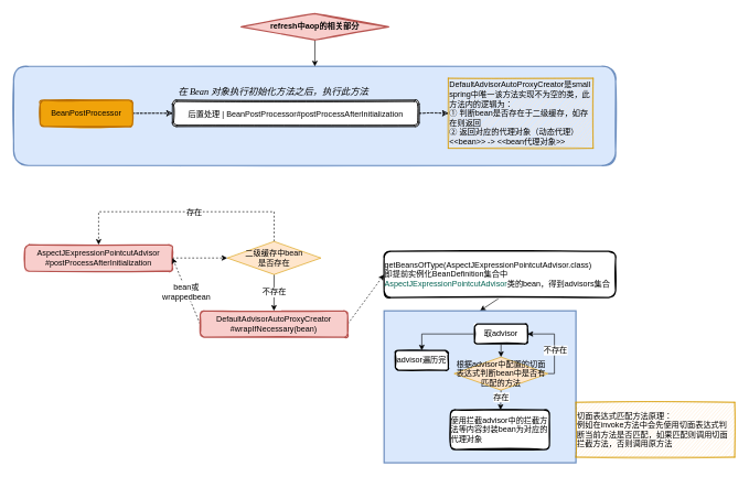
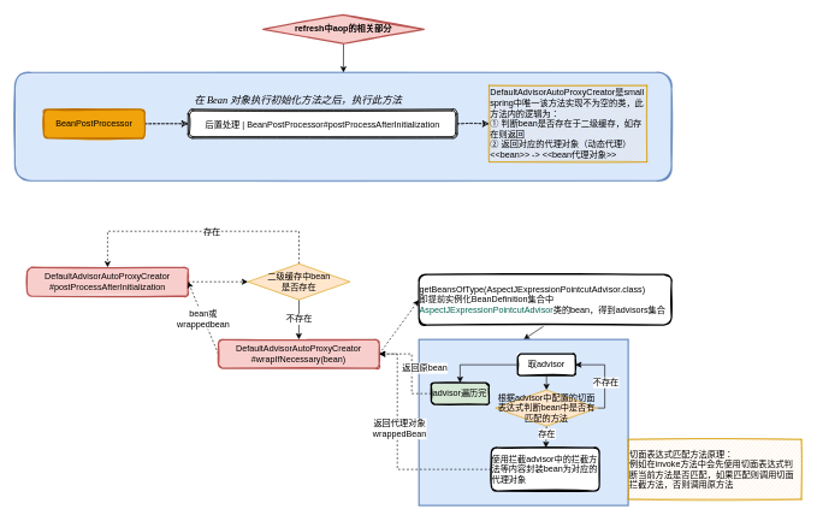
  <mxCell id="0" />
  <mxCell id="1" parent="0" />
  <mxCell id="2" value="" style="rounded=1;whiteSpace=wrap;html=1;strokeWidth=2;fillWeight=4;hachureGap=8;hachureAngle=45;fillColor=#dae8fc;sketch=1;fillStyle=solid;strokeColor=#6c8ebf;" parent="1" vertex="1"><mxGeometry x="20" y="100" width="910" height="150" as="geometry" /></mxCell>
  <mxCell id="3" style="html=1;exitX=0.5;exitY=1;exitDx=0;exitDy=0;" parent="1" source="4" target="2" edge="1"><mxGeometry relative="1" as="geometry" /></mxCell>
  <mxCell id="4" value="&lt;b&gt;refresh中aop的相关部分&lt;/b&gt;" style="rhombus;whiteSpace=wrap;html=1;strokeWidth=2;fillWeight=4;hachureGap=8;hachureAngle=45;fillColor=#f8cecc;sketch=1;fillStyle=solid;strokeColor=#b85450;" parent="1" vertex="1"><mxGeometry x="364" y="20" width="223" height="40" as="geometry" /></mxCell>
  <mxCell id="5" style="edgeStyle=none;rounded=0;sketch=1;orthogonalLoop=1;jettySize=auto;html=1;exitX=1;exitY=0.5;exitDx=0;exitDy=0;entryX=0;entryY=0.5;entryDx=0;entryDy=0;fontColor=#FFFFFF;dashed=1;" parent="1" source="6" target="8" edge="1"><mxGeometry relative="1" as="geometry" /></mxCell>
  <mxCell id="6" value="&lt;span style=&quot;text-align: left;&quot;&gt;BeanPostProcessor&lt;/span&gt;" style="rounded=1;whiteSpace=wrap;html=1;strokeWidth=2;fillWeight=4;hachureGap=8;hachureAngle=45;fillColor=#f0a30a;sketch=1;fillStyle=solid;strokeColor=#BD7000;fontColor=#000000;" parent="1" vertex="1"><mxGeometry x="60" y="151" width="140" height="40" as="geometry" /></mxCell>
  <mxCell id="7" style="edgeStyle=none;sketch=1;html=1;exitX=1;exitY=0.5;exitDx=0;exitDy=0;entryX=0;entryY=0.5;entryDx=0;entryDy=0;dashed=1;" parent="1" source="8" target="10" edge="1"><mxGeometry relative="1" as="geometry" /></mxCell>
  <mxCell id="8" value="&lt;pre style=&quot;font-size: 14px&quot;&gt;&lt;span style=&quot;font-family: &amp;#34;helvetica&amp;#34; ; font-size: 12px&quot;&gt;后置处理 | BeanPostProcessor#postProcessAfterInitialization&lt;/span&gt;&lt;br&gt;&lt;/pre&gt;" style="shape=ext;double=1;rounded=1;whiteSpace=wrap;html=1;shadow=0;labelBackgroundColor=none;sketch=1;gradientDirection=south;" parent="1" vertex="1"><mxGeometry x="260" y="151" width="373" height="40" as="geometry" /></mxCell>
  <mxCell id="9" value="&lt;pre style=&quot;font-family: 宋体; font-size: 10.5pt;&quot;&gt;&lt;span style=&quot;font-style: italic;&quot;&gt;在 Bean 对象执行初始化方法之后，执行此方法&lt;/span&gt;&lt;/pre&gt;" style="text;whiteSpace=wrap;html=1;labelBackgroundColor=none;" parent="1" vertex="1"><mxGeometry x="267" y="110" width="320" height="60" as="geometry" /></mxCell>
  <mxCell id="10" value="DefaultAdvisorAutoProxyCreator是small spring中唯一该方法实现不为空的类，此方法内的逻辑为：&lt;br&gt;① 判断bean是否存在于二级缓存，如存在则返回&lt;br&gt;② 返回对应的代理对象（动态代理）&lt;br&gt;&amp;lt;&amp;lt;bean&amp;gt;&amp;gt; -&amp;gt; &amp;lt;&amp;lt;bean代理对象&amp;gt;&amp;gt;" style="rounded=0;whiteSpace=wrap;html=1;sketch=1;fillColor=#ffe6cc;strokeColor=#d79b00;fillStyle=hachure;align=left;" parent="1" vertex="1"><mxGeometry x="677" y="118.02" width="219" height="105.95" as="geometry" /></mxCell>
  <mxCell id="11" style="edgeStyle=none;html=1;exitX=1;exitY=0.5;exitDx=0;exitDy=0;entryX=0;entryY=0.5;entryDx=0;entryDy=0;fontColor=#000000;dashed=1;" parent="1" source="12" target="17" edge="1"><mxGeometry relative="1" as="geometry" /></mxCell>
- <mxCell id="12" value="&lt;span style=&quot;text-align: left&quot;&gt;AspectJExpressionPointcutAdvisor&lt;br&gt;#&lt;/span&gt;&lt;span style=&quot;font-family: &amp;#34;helvetica&amp;#34;&quot;&gt;postProcessAfterInitialization&lt;/span&gt;" style="rounded=1;whiteSpace=wrap;html=1;strokeWidth=2;fillWeight=4;hachureGap=8;hachureAngle=45;fillColor=#f8cecc;sketch=1;fillStyle=solid;strokeColor=#b85450;" parent="1" vertex="1"><mxGeometry x="37" y="370" width="223" height="40" as="geometry" /></mxCell>
+ <mxCell id="12" value="&lt;span style=&quot;text-align: left&quot;&gt;DefaultAdvisorAutoProxyCreator&lt;br&gt;#&lt;/span&gt;&lt;span style=&quot;font-family: &amp;#34;helvetica&amp;#34;&quot;&gt;postProcessAfterInitialization&lt;/span&gt;" style="rounded=1;whiteSpace=wrap;html=1;strokeWidth=2;fillWeight=4;hachureGap=8;hachureAngle=45;fillColor=#f8cecc;sketch=1;fillStyle=solid;strokeColor=#b85450;" parent="1" vertex="1"><mxGeometry x="37" y="370" width="223" height="40" as="geometry" /></mxCell>
  <mxCell id="13" style="edgeStyle=orthogonalEdgeStyle;html=1;exitX=0.5;exitY=0;exitDx=0;exitDy=0;entryX=0.5;entryY=0;entryDx=0;entryDy=0;dashed=1;fontColor=#000000;rounded=0;" parent="1" source="17" target="12" edge="1"><mxGeometry relative="1" as="geometry"><Array as="points"><mxPoint x="414" y="320" /><mxPoint x="149" y="320" /></Array></mxGeometry></mxCell>
  <mxCell id="14" value="&lt;font style=&quot;font-size: 12px&quot;&gt;存在&lt;/font&gt;" style="edgeLabel;html=1;align=center;verticalAlign=middle;resizable=0;points=[];fontColor=#000000;" parent="13" vertex="1" connectable="0"><mxGeometry x="-0.284" y="1" relative="1" as="geometry"><mxPoint x="-37" y="-1" as="offset" /></mxGeometry></mxCell>
  <mxCell id="15" style="rounded=0;html=1;exitX=0.5;exitY=1;exitDx=0;exitDy=0;fontSize=12;fontColor=#000000;entryX=0.5;entryY=0;entryDx=0;entryDy=0;" parent="1" source="17" target="21" edge="1"><mxGeometry relative="1" as="geometry"><mxPoint x="414" y="480" as="targetPoint" /></mxGeometry></mxCell>
  <mxCell id="16" value="不存在" style="edgeLabel;html=1;align=center;verticalAlign=middle;resizable=0;points=[];fontSize=12;fontColor=#000000;" parent="15" vertex="1" connectable="0"><mxGeometry x="-0.732" relative="1" as="geometry"><mxPoint y="20" as="offset" /></mxGeometry></mxCell>
  <mxCell id="17" value="二级缓存中bean&lt;br&gt;是否存在" style="rhombus;whiteSpace=wrap;html=1;fillColor=#ffe6cc;strokeColor=#d79b00;" parent="1" vertex="1"><mxGeometry x="343" y="365" width="141.5" height="50" as="geometry" /></mxCell>
  <mxCell id="18" style="edgeStyle=none;rounded=0;html=1;exitX=1;exitY=0.5;exitDx=0;exitDy=0;entryX=0;entryY=0.5;entryDx=0;entryDy=0;fontSize=12;fontColor=#000000;dashed=1;" parent="1" source="21" target="23" edge="1"><mxGeometry relative="1" as="geometry" /></mxCell>
  <mxCell id="19" style="rounded=0;html=1;exitX=0;exitY=0.5;exitDx=0;exitDy=0;entryX=1;entryY=0.5;entryDx=0;entryDy=0;dashed=1;fontSize=12;fontColor=#000000;" parent="1" source="21" target="12" edge="1"><mxGeometry relative="1" as="geometry" /></mxCell>
  <mxCell id="20" value="bean或&lt;br&gt;wrappedbean" style="edgeLabel;html=1;align=center;verticalAlign=middle;resizable=0;points=[];fontSize=12;fontColor=#000000;" parent="19" vertex="1" connectable="0"><mxGeometry x="-0.237" relative="1" as="geometry"><mxPoint x="-6" y="-12" as="offset" /></mxGeometry></mxCell>
  <mxCell id="21" value="&lt;span style=&quot;text-align: left&quot;&gt;DefaultAdvisorAutoProxyCreator&lt;br&gt;&lt;div style=&quot;text-align: center&quot;&gt;&lt;span&gt;#&lt;/span&gt;&lt;span style=&quot;text-align: center&quot;&gt;&lt;font face=&quot;helvetica&quot;&gt;wrapIfNecessary(bean)&lt;/font&gt;&lt;/span&gt;&lt;/div&gt;&lt;/span&gt;" style="rounded=1;whiteSpace=wrap;html=1;strokeWidth=2;fillWeight=4;hachureGap=8;hachureAngle=45;fillColor=#f8cecc;sketch=1;fillStyle=solid;strokeColor=#b85450;" parent="1" vertex="1"><mxGeometry x="302" y="470" width="223" height="40" as="geometry" /></mxCell>
  <mxCell id="22" style="edgeStyle=none;rounded=0;html=1;exitX=0.5;exitY=1;exitDx=0;exitDy=0;entryX=0.5;entryY=0;entryDx=0;entryDy=0;fontSize=12;fontColor=#066555;" parent="1" source="23" target="24" edge="1"><mxGeometry relative="1" as="geometry" /></mxCell>
  <mxCell id="23" value="&lt;div style=&quot;text-align: left&quot;&gt;getBeansOfType(AspectJExpressionPointcutAdvisor.class)&lt;/div&gt;&lt;div style=&quot;text-align: left&quot;&gt;即提前实例化BeanDefinition集合中&lt;font color=&quot;#066555&quot;&gt;AspectJExpressionPointcutAdvisor&lt;/font&gt;类的bean，得到advisors集合&lt;/div&gt;" style="rounded=1;whiteSpace=wrap;html=1;strokeWidth=2;fillWeight=4;hachureGap=8;hachureAngle=45;sketch=1;fillStyle=solid;" parent="1" vertex="1"><mxGeometry x="580" y="380" width="350" height="70" as="geometry" /></mxCell>
  <mxCell id="24" value="&lt;div style=&quot;text-align: left&quot;&gt;&lt;br&gt;&lt;/div&gt;" style="rounded=0;whiteSpace=wrap;html=1;strokeWidth=2;fillWeight=4;hachureGap=8;hachureAngle=45;sketch=0;fillStyle=solid;fillColor=#dae8fc;strokeColor=#6c8ebf;" parent="1" vertex="1"><mxGeometry x="580" y="470" width="290" height="230" as="geometry" /></mxCell>
  <mxCell id="25" style="edgeStyle=none;rounded=0;html=1;exitX=0.5;exitY=1;exitDx=0;exitDy=0;entryX=0.5;entryY=0;entryDx=0;entryDy=0;fontSize=12;fontColor=#066555;" parent="1" source="27" target="32" edge="1"><mxGeometry relative="1" as="geometry" /></mxCell>
  <mxCell id="26" style="edgeStyle=orthogonalEdgeStyle;rounded=0;html=1;exitX=0;exitY=0.5;exitDx=0;exitDy=0;entryX=0.5;entryY=0;entryDx=0;entryDy=0;fontSize=12;fontColor=#000000;" parent="1" source="27" target="38" edge="1"><mxGeometry relative="1" as="geometry" /></mxCell>
  <mxCell id="27" value="&lt;div style=&quot;text-align: left&quot;&gt;取advisor&lt;/div&gt;" style="rounded=1;whiteSpace=wrap;html=1;strokeWidth=2;fillWeight=4;hachureGap=8;hachureAngle=45;sketch=1;fillStyle=solid;" parent="1" vertex="1"><mxGeometry x="716.75" y="490" width="80" height="30" as="geometry" /></mxCell>
  <mxCell id="28" style="edgeStyle=orthogonalEdgeStyle;rounded=0;html=1;exitX=1;exitY=0.5;exitDx=0;exitDy=0;entryX=1;entryY=0.5;entryDx=0;entryDy=0;fontSize=12;fontColor=#066555;" parent="1" source="32" target="27" edge="1"><mxGeometry relative="1" as="geometry" /></mxCell>
  <mxCell id="29" value="&lt;font color=&quot;#000000&quot;&gt;不存在&lt;/font&gt;" style="edgeLabel;html=1;align=center;verticalAlign=middle;resizable=0;points=[];fontSize=12;fontColor=#066555;labelBackgroundColor=default;" parent="28" vertex="1" connectable="0"><mxGeometry x="0.024" y="-1" relative="1" as="geometry"><mxPoint y="11" as="offset" /></mxGeometry></mxCell>
  <mxCell id="30" style="rounded=0;html=1;exitX=0.5;exitY=1;exitDx=0;exitDy=0;fontSize=12;fontColor=#000000;" parent="1" source="32" target="35" edge="1"><mxGeometry relative="1" as="geometry" /></mxCell>
  <mxCell id="31" value="存在" style="edgeLabel;html=1;align=center;verticalAlign=middle;resizable=0;points=[];fontSize=12;fontColor=#000000;" parent="30" vertex="1" connectable="0"><mxGeometry x="-0.482" y="2" relative="1" as="geometry"><mxPoint x="-2" y="2" as="offset" /></mxGeometry></mxCell>
  <mxCell id="32" value="根据advisor中配置的切面表达式判断bean中是否有匹配的方法" style="rhombus;whiteSpace=wrap;html=1;fillColor=#ffe6cc;strokeColor=#d79b00;" parent="1" vertex="1"><mxGeometry x="686" y="540" width="141.5" height="50" as="geometry" /></mxCell>
+ <mxCell id="33" style="edgeStyle=orthogonalEdgeStyle;rounded=0;html=1;exitX=0;exitY=0.5;exitDx=0;exitDy=0;entryX=1;entryY=0.5;entryDx=0;entryDy=0;dashed=1;fontSize=12;fontColor=#000000;" parent="1" source="35" target="21" edge="1"><mxGeometry relative="1" as="geometry"><Array as="points"><mxPoint x="550" y="650" /><mxPoint x="550" y="490" /></Array></mxGeometry></mxCell>
+ <mxCell id="34" value="返回代理对象&lt;br&gt;wrappedBean" style="edgeLabel;html=1;align=center;verticalAlign=middle;resizable=0;points=[];fontSize=12;fontColor=#000000;" parent="33" vertex="1" connectable="0"><mxGeometry x="0.189" y="-2" relative="1" as="geometry"><mxPoint as="offset" /></mxGeometry></mxCell>
  <mxCell id="35" value="&lt;div style=&quot;text-align: left&quot;&gt;使用拦截advisor中的拦截方法等内容封装bean为对应的代理对象&lt;/div&gt;" style="rounded=1;whiteSpace=wrap;html=1;strokeWidth=2;fillWeight=4;hachureGap=8;hachureAngle=45;sketch=1;fillStyle=solid;" parent="1" vertex="1"><mxGeometry x="680.13" y="620" width="149.87" height="60" as="geometry" /></mxCell>
- <mxCell id="38" value="&lt;div style=&quot;text-align: left&quot;&gt;advisor遍历完&lt;/div&gt;" style="rounded=1;whiteSpace=wrap;html=1;strokeWidth=2;fillWeight=4;hachureGap=8;hachureAngle=45;sketch=1;fillStyle=solid;" parent="1" vertex="1"><mxGeometry x="597" y="530" width="80" height="30" as="geometry" /></mxCell>
+ <mxCell id="36" style="rounded=0;html=1;exitX=0;exitY=0.5;exitDx=0;exitDy=0;entryX=1;entryY=0.5;entryDx=0;entryDy=0;fontSize=12;fontColor=#000000;dashed=1;edgeStyle=orthogonalEdgeStyle;" parent="1" source="38" target="21" edge="1"><mxGeometry relative="1" as="geometry"><Array as="points"><mxPoint x="570" y="545" /><mxPoint x="570" y="490" /></Array></mxGeometry></mxCell>
+ <mxCell id="37" value="返回原bean" style="edgeLabel;html=1;align=center;verticalAlign=middle;resizable=0;points=[];fontSize=12;fontColor=#000000;" parent="36" vertex="1" connectable="0"><mxGeometry x="-0.249" y="-1" relative="1" as="geometry"><mxPoint x="16" y="-15" as="offset" /></mxGeometry></mxCell>
+ <mxCell id="38" value="&lt;div style=&quot;text-align: left&quot;&gt;advisor遍历完&lt;/div&gt;" style="rounded=1;whiteSpace=wrap;html=1;strokeWidth=2;fillWeight=4;hachureGap=8;hachureAngle=45;sketch=1;fillStyle=solid;fillColor=#d5e8d4;" parent="1" vertex="1"><mxGeometry x="597" y="530" width="80" height="30" as="geometry" /></mxCell>
  <mxCell id="39" value="切面表达式匹配方法原理：&lt;br&gt;例如在invoke方法中会先使用切面表达式判断当前方法是否匹配，如果匹配则调用切面拦截方法，否则调用原方法" style="rounded=0;whiteSpace=wrap;html=1;sketch=1;fillColor=#ffe6cc;strokeColor=#d79b00;fillStyle=hachure;align=left;" parent="1" vertex="1"><mxGeometry x="870" y="608.51" width="240" height="82.98" as="geometry" /></mxCell>
